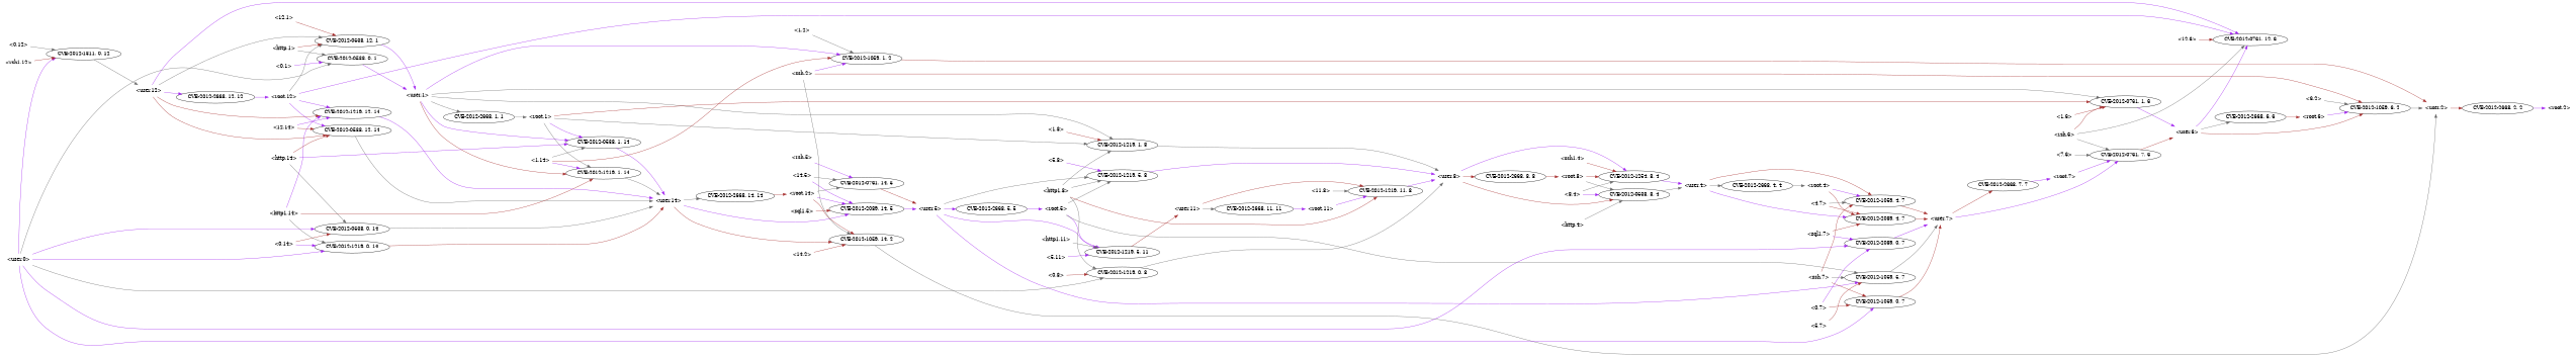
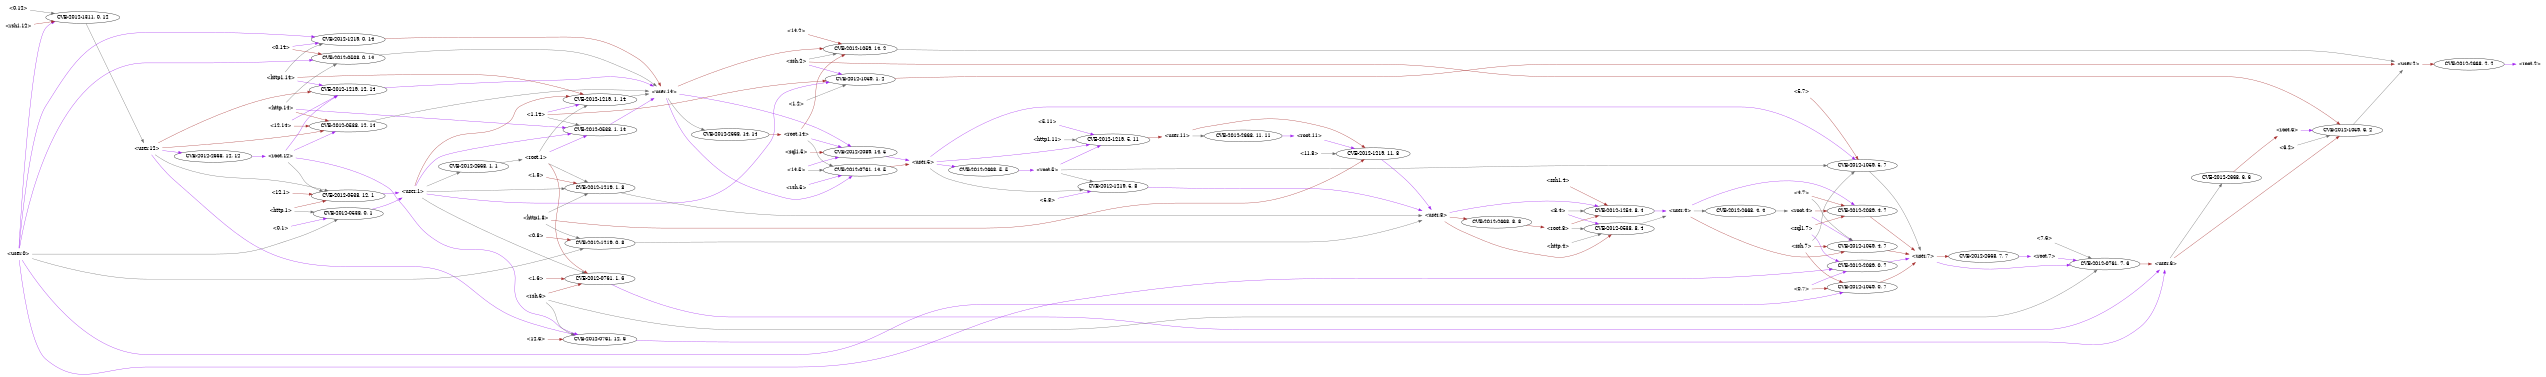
  strict digraph {
    rankdir=LR
    node [shape=plaintext]
    edge [color=purple]
    "<user,14>" [color=teal height=0.5 width=1.0069]
    n2 [height=0.5 label=<CVE-2012-1059, 14, 2> width=2.5686 shape=""]
    n3 [height=0.5 label=<CVE-2012-2089, 14, 5> width=2.5686 shape=""]
    n4 [height=0.5 label=<CVE-2012-0761, 14, 5> width=2.5686 shape=""]
    n5 [height=0.5 label=<CVE-2012-2668, 14, 14> width=2.7013 shape=""]
    "<user,2>" [color=gray40 height=0.5 width=0.91667]
    "<user,5>" [color=gray40 height=0.5 width=0.91667]
    "<root,14>" [color=gray40 height=0.5 width=1]
    n9 [height=0.5 label=<CVE-2012-2668, 2, 2> width=2.4499 shape=""]
    n10 [height=0.5 label=<CVE-2012-1219, 5, 11> width=2.5686 shape=""]
    n11 [height=0.5 label=<CVE-2012-1059, 5, 7> width=2.4499 shape=""]
    n12 [height=0.5 label=<CVE-2012-2668, 5, 5> width=2.4499 shape=""]
    n13 [height=0.5 label=<CVE-2012-1219, 5, 8> width=2.4499 shape=""]
    "<root,2>" [color=teal height=0.5 width=0.89583]
    "<user,11>" [color=purple height=0.5 width=1.0069]
    "<user,7>" [color=teal height=0.5 width=0.91667]
    "<root,5>" [color=gray40 height=0.5 width=0.89583]
    "<user,8>" [color=black height=0.5 width=0.91667]
    "<12,6>" [color=purple height=0.5 width=0.78472]
    n20 [height=0.5 label=<CVE-2012-0761, 12, 6> width=2.5686 shape=""]
    "<user,6>" [color=gray40 height=0.5 width=0.91667]
    n22 [height=0.5 label=<CVE-2012-1059, 6, 2> width=2.4499 shape=""]
    n23 [height=0.5 label=<CVE-2012-2668, 6, 6> width=2.4499 shape=""]
    "<root,6>" [color=purple height=0.5 width=0.89583]
    "<12,1>" [color=gray40 height=0.5 width=0.78472]
    n26 [height=0.5 label=<CVE-2012-0538, 12, 1> width=2.5686 shape=""]
    "<user,1>" [color=black height=0.5 width=0.91667]
    n28 [height=0.5 label=<CVE-2012-0761, 1, 6> width=2.4499 shape=""]
    n29 [height=0.5 label=<CVE-2012-1219, 1, 8> width=2.4499 shape=""]
    n30 [height=0.5 label=<CVE-2012-1059, 1, 2> width=2.4499 shape=""]
    n31 [height=0.5 label=<CVE-2012-1219, 1, 14> width=2.5686 shape=""]
    n32 [height=0.5 label=<CVE-2012-0538, 1, 14> width=2.5686 shape=""]
    n33 [height=0.5 label=<CVE-2012-2668, 1, 1> width=2.4499 shape=""]
    "<root,1>" [color=teal height=0.5 width=0.89583]
    n35 [height=0.5 label=<CVE-2012-1311, 0, 12> width=2.5686 shape=""]
    "<user,12>" [color=black height=0.5 width=1.0069]
    n37 [height=0.5 label=<CVE-2012-1219, 12, 14> width=2.7013 shape=""]
    n38 [height=0.5 label=<CVE-2012-2668, 12, 12> width=2.7013 shape=""]
    n39 [height=0.5 label=<CVE-2012-0538, 12, 14> width=2.7013 shape=""]
    "<root,12>" [color=gray40 height=0.5 width=1]
    n41 [height=0.5 label=<CVE-2012-1254, 8, 4> width=2.4499 shape=""]
    n42 [height=0.5 label=<CVE-2012-0538, 8, 4> width=2.4499 shape=""]
    n43 [height=0.5 label=<CVE-2012-2668, 8, 8> width=2.4499 shape=""]
    "<user,4>" [color=black height=0.5 width=0.91667]
    "<root,8>" [color=gray40 height=0.5 width=0.89583]
    n46 [height=0.5 label=<CVE-2012-1219, 11, 8> width=2.5686 shape=""]
    n47 [height=0.5 label=<CVE-2012-2668, 11, 11> width=2.7013 shape=""]
    n48 [height=0.5 label=<CVE-2012-0761, 7, 6> width=2.4499 shape=""]
    n49 [height=0.5 label=<CVE-2012-2668, 7, 7> width=2.4499 shape=""]
    "<http1,14>" [color=gray40 height=0.5 width=1.0833]
    n51 [height=0.5 label=<CVE-2012-1219, 0, 14> width=2.5686 shape=""]
    "<root,11>" [color=purple height=0.5 width=1]
    n53 [height=0.5 label=<CVE-2012-1059, 4, 7> width=2.4499 shape=""]
    n54 [height=0.5 label=<CVE-2012-2089, 4, 7> width=2.4499 shape=""]
    n55 [height=0.5 label=<CVE-2012-2668, 4, 4> width=2.4499 shape=""]
    "<root,4>" [color=black height=0.5 width=0.89583]
    "<6,2>" [color=purple height=0.5 width=0.75]
    "<4,7>" [color=black height=0.5 width=0.75]
    "<root,7>" [color=purple height=0.5 width=0.89583]
    "<user,0>" [color=black height=0.5 width=0.91667]
    n61 [height=0.5 label=<CVE-2012-1219, 0, 8> width=2.4499 shape=""]
    n62 [height=0.5 label=<CVE-2012-0538, 0, 14> width=2.5686 shape=""]
    n63 [height=0.5 label=<CVE-2012-1059, 0, 7> width=2.4499 shape=""]
    n64 [height=0.5 label=<CVE-2012-0538, 0, 1> width=2.4499 shape=""]
    n65 [height=0.5 label=<CVE-2012-2089, 0, 7> width=2.4499 shape=""]
    "<7,6>" [color=teal height=0.5 width=0.75]
    "<0,7>" [color=purple height=0.5 width=0.75]
    "<0,1>" [color=black height=0.5 width=0.75]
    "<ssh,7>" [color=black height=0.5 width=0.84028]
    "<1,14>" [color=purple height=0.5 width=0.78472]
    "<http,1>" [color=purple height=0.5 width=0.89583]
    "<5,7>" [color=purple height=0.5 width=0.75]
    "<14,2>" [color=black height=0.5 width=0.78472]
    "<0,8>" [color=black height=0.5 width=0.75]
    "<5,11>" [color=teal height=0.5 width=0.78472]
    "<rsh1,12>" [color=purple height=0.5 width=1.0278]
    "<ssh1,4>" [color=purple height=0.5 width=0.94444]
    "<1,6>" [color=teal height=0.5 width=0.75]
    "<sql1,5>" [color=black height=0.5 width=0.91667]
    "<1,8>" [color=teal height=0.5 width=0.75]
    "<http1,11>" [color=purple height=0.5 width=1.0833]
    "<8,4>" [color=purple height=0.5 width=0.75]
    "<ssh,2>" [color=black height=0.5 width=0.84028]
    "<http,14>" [color=purple height=0.5 width=0.97917]
    "<5,8>" [color=gray40 height=0.5 width=0.75]
    "<sql1,7>" [color=gray40 height=0.5 width=0.91667]
    "<0,14>" [color=teal height=0.5 width=0.78472]
    "<rsh,6>" [color=purple height=0.5 width=0.81944]
    "<11,8>" [color=purple height=0.5 width=0.78472]
    "<http,4>" [color=gray40 height=0.5 width=0.89583]
    "<12,14>" [color=teal height=0.5 width=0.88889]
    "<rsh,5>" [color=purple height=0.5 width=0.81944]
    "<14,5>" [color=black height=0.5 width=0.78472]
    "<1,2>" [color=gray40 height=0.5 width=0.75]
    "<http1,8>" [color=teal height=0.5 width=0.97917]
    "<0,12>" [color=teal height=0.5 width=0.78472]
    "<user,14>" -> n2 [color=brown]
    "<user,14>" -> n3
+   "<user,14>" -> n4
    "<user,14>" -> n5 [color=gray40]
    n2 -> "<user,2>" [color=gray40]
    n3 -> "<user,5>"
    n4 -> "<user,5>" [color=brown]
    n5 -> "<root,14>" [color=brown]
    "<user,2>" -> n9 [color=brown]
    "<user,5>" -> n10
    "<user,5>" -> n11
    "<user,5>" -> n12
    "<user,5>" -> n13 [color=gray40]
    "<root,14>" -> n2 [color=brown]
    "<root,14>" -> n3
    "<root,14>" -> n4 [color=gray40]
    n9 -> "<root,2>"
    n10 -> "<user,11>" [color=brown]
    n11 -> "<user,7>" [color=gray40]
    n12 -> "<root,5>"
    n13 -> "<user,8>"
    "<user,11>" -> n46 [color=brown]
    "<user,11>" -> n47 [color=gray40]
    "<user,7>" -> n48
    "<user,7>" -> n49 [color=brown]
    "<root,5>" -> n10
    "<root,5>" -> n11 [color=gray40]
    "<root,5>" -> n13 [color=gray40]
    "<user,8>" -> n41
    "<user,8>" -> n42 [color=brown]
    "<user,8>" -> n43 [color=brown]
    "<12,6>" -> n20 [color=brown]
-   "<user,6>" -> n20
+   n20 -> "<user,6>"
    "<user,6>" -> n22 [color=brown]
    "<user,6>" -> n23 [color=gray40]
    n22 -> "<user,2>" [color=gray40]
    n23 -> "<root,6>" [color=brown]
    "<root,6>" -> n22
    "<12,1>" -> n26 [color=brown]
    n26 -> "<user,1>"
    "<user,1>" -> n28 [color=gray40]
    "<user,1>" -> n29 [color=gray40]
    "<user,1>" -> n30
    "<user,1>" -> n31 [color=brown]
    "<user,1>" -> n32
    "<user,1>" -> n33 [color=gray40]
    n28 -> "<user,6>"
    n29 -> "<user,8>" [color=gray40]
    n30 -> "<user,2>" [color=brown]
    n31 -> "<user,14>" [color=gray40]
    n32 -> "<user,14>"
    n33 -> "<root,1>" [color=gray40]
    "<root,1>" -> n28 [color=brown]
    "<root,1>" -> n29 [color=gray40]
    "<root,1>" -> n31 [color=gray40]
    "<root,1>" -> n32
    n35 -> "<user,12>" [color=gray40]
    "<user,12>" -> n20
    "<user,12>" -> n26 [color=gray40]
    "<user,12>" -> n37 [color=brown]
    "<user,12>" -> n38
    "<user,12>" -> n39 [color=brown]
    n37 -> "<user,14>"
    n38 -> "<root,12>"
    n39 -> "<user,14>" [color=gray40]
    "<root,12>" -> n20
    "<root,12>" -> n26 [color=gray40]
    "<root,12>" -> n37
    "<root,12>" -> n39
    n41 -> "<user,4>"
    n42 -> "<user,4>" [color=gray40]
    n43 -> "<root,8>" [color=brown]
    "<user,4>" -> n53 [color=brown]
    "<user,4>" -> n54
    "<user,4>" -> n55 [color=gray40]
    "<root,8>" -> n41 [color=brown]
    "<root,8>" -> n42 [color=gray40]
    n46 -> "<user,8>"
    n47 -> "<root,11>"
    n48 -> "<user,6>" [color=brown]
    n49 -> "<root,7>"
    "<http1,14>" -> n31 [color=brown]
    "<http1,14>" -> n37
    "<http1,14>" -> n51 [color=gray40]
    n51 -> "<user,14>" [color=brown]
    "<root,11>" -> n46
    n53 -> "<user,7>" [color=brown]
    n54 -> "<user,7>" [color=brown]
    n55 -> "<root,4>" [color=gray40]
    "<root,4>" -> n53
    "<root,4>" -> n54 [color=brown]
    "<6,2>" -> n22 [color=gray40]
    "<4,7>" -> n53 [color=gray40]
    "<4,7>" -> n54 [color=brown]
    "<root,7>" -> n48
    "<user,0>" -> n35
    "<user,0>" -> n51
    "<user,0>" -> n61 [color=gray40]
    "<user,0>" -> n62
    "<user,0>" -> n63
    "<user,0>" -> n64 [color=gray40]
    "<user,0>" -> n65
    n61 -> "<user,8>" [color=gray40]
    n62 -> "<user,14>" [color=gray40]
    n63 -> "<user,7>" [color=brown]
    n64 -> "<user,1>"
    n65 -> "<user,7>"
    "<7,6>" -> n48 [color=gray40]
    "<0,7>" -> n63 [color=brown]
    "<0,7>" -> n65
    "<0,1>" -> n64
    "<ssh,7>" -> n11 [color=gray40]
    "<ssh,7>" -> n53 [color=brown]
    "<ssh,7>" -> n63 [color=brown]
    "<1,14>" -> n30 [color=brown]
    "<1,14>" -> n31
    "<1,14>" -> n32 [color=gray40]
    "<http,1>" -> n26 [color=brown]
    "<http,1>" -> n64 [color=gray40]
    "<5,7>" -> n11 [color=brown]
    "<14,2>" -> n2 [color=brown]
    "<0,8>" -> n61 [color=brown]
    "<5,11>" -> n10
    "<rsh1,12>" -> n35 [color=brown]
    "<ssh1,4>" -> n41 [color=brown]
    "<1,6>" -> n28 [color=brown]
    "<sql1,5>" -> n3 [color=brown]
    "<1,8>" -> n29 [color=brown]
    "<http1,11>" -> n10 [color=gray40]
    "<8,4>" -> n41 [color=gray40]
    "<8,4>" -> n42
    "<ssh,2>" -> n2 [color=gray40]
    "<ssh,2>" -> n22 [color=brown]
    "<ssh,2>" -> n30
    "<http,14>" -> n32
    "<http,14>" -> n39 [color=brown]
    "<http,14>" -> n62 [color=gray40]
    "<5,8>" -> n13
    "<sql1,7>" -> n54 [color=brown]
    "<sql1,7>" -> n65
    "<0,14>" -> n51
    "<0,14>" -> n62 [color=brown]
    "<rsh,6>" -> n20 [color=gray40]
    "<rsh,6>" -> n28 [color=brown]
    "<rsh,6>" -> n48 [color=gray40]
    "<11,8>" -> n46 [color=gray40]
    "<http,4>" -> n42 [color=gray40]
    "<12,14>" -> n37
    "<12,14>" -> n39 [color=brown]
    "<rsh,5>" -> n4
    "<14,5>" -> n3
    "<14,5>" -> n4 [color=gray40]
    "<1,2>" -> n30 [color=gray40]
-   "<http1,8>" -> n13 [color=gray40]
    "<http1,8>" -> n29 [color=gray40]
    "<http1,8>" -> n46 [color=brown]
    "<http1,8>" -> n61 [color=gray40]
    "<0,12>" -> n35 [color=gray40]
  }
